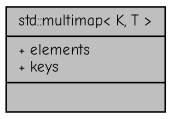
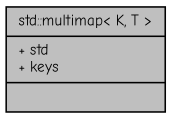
  digraph {
    fontname="Comic Neue"
-   n1 [color=black fillcolor=grey75 fontcolor=black fontname="Comic Neue" fontsize=10 height=0.2 label="{std::multimap\< K, T \>\n|+ elements\l+ keys\l|}" shape=record style=filled width=0.4]
+   n1 [color=black fillcolor=grey75 fontcolor=black fontname="Comic Neue" fontsize=10 height=0.2 label="{std::multimap\< K, T \>\n|+ std\l+ keys\l|}" shape=record style=filled width=0.4]
  }
